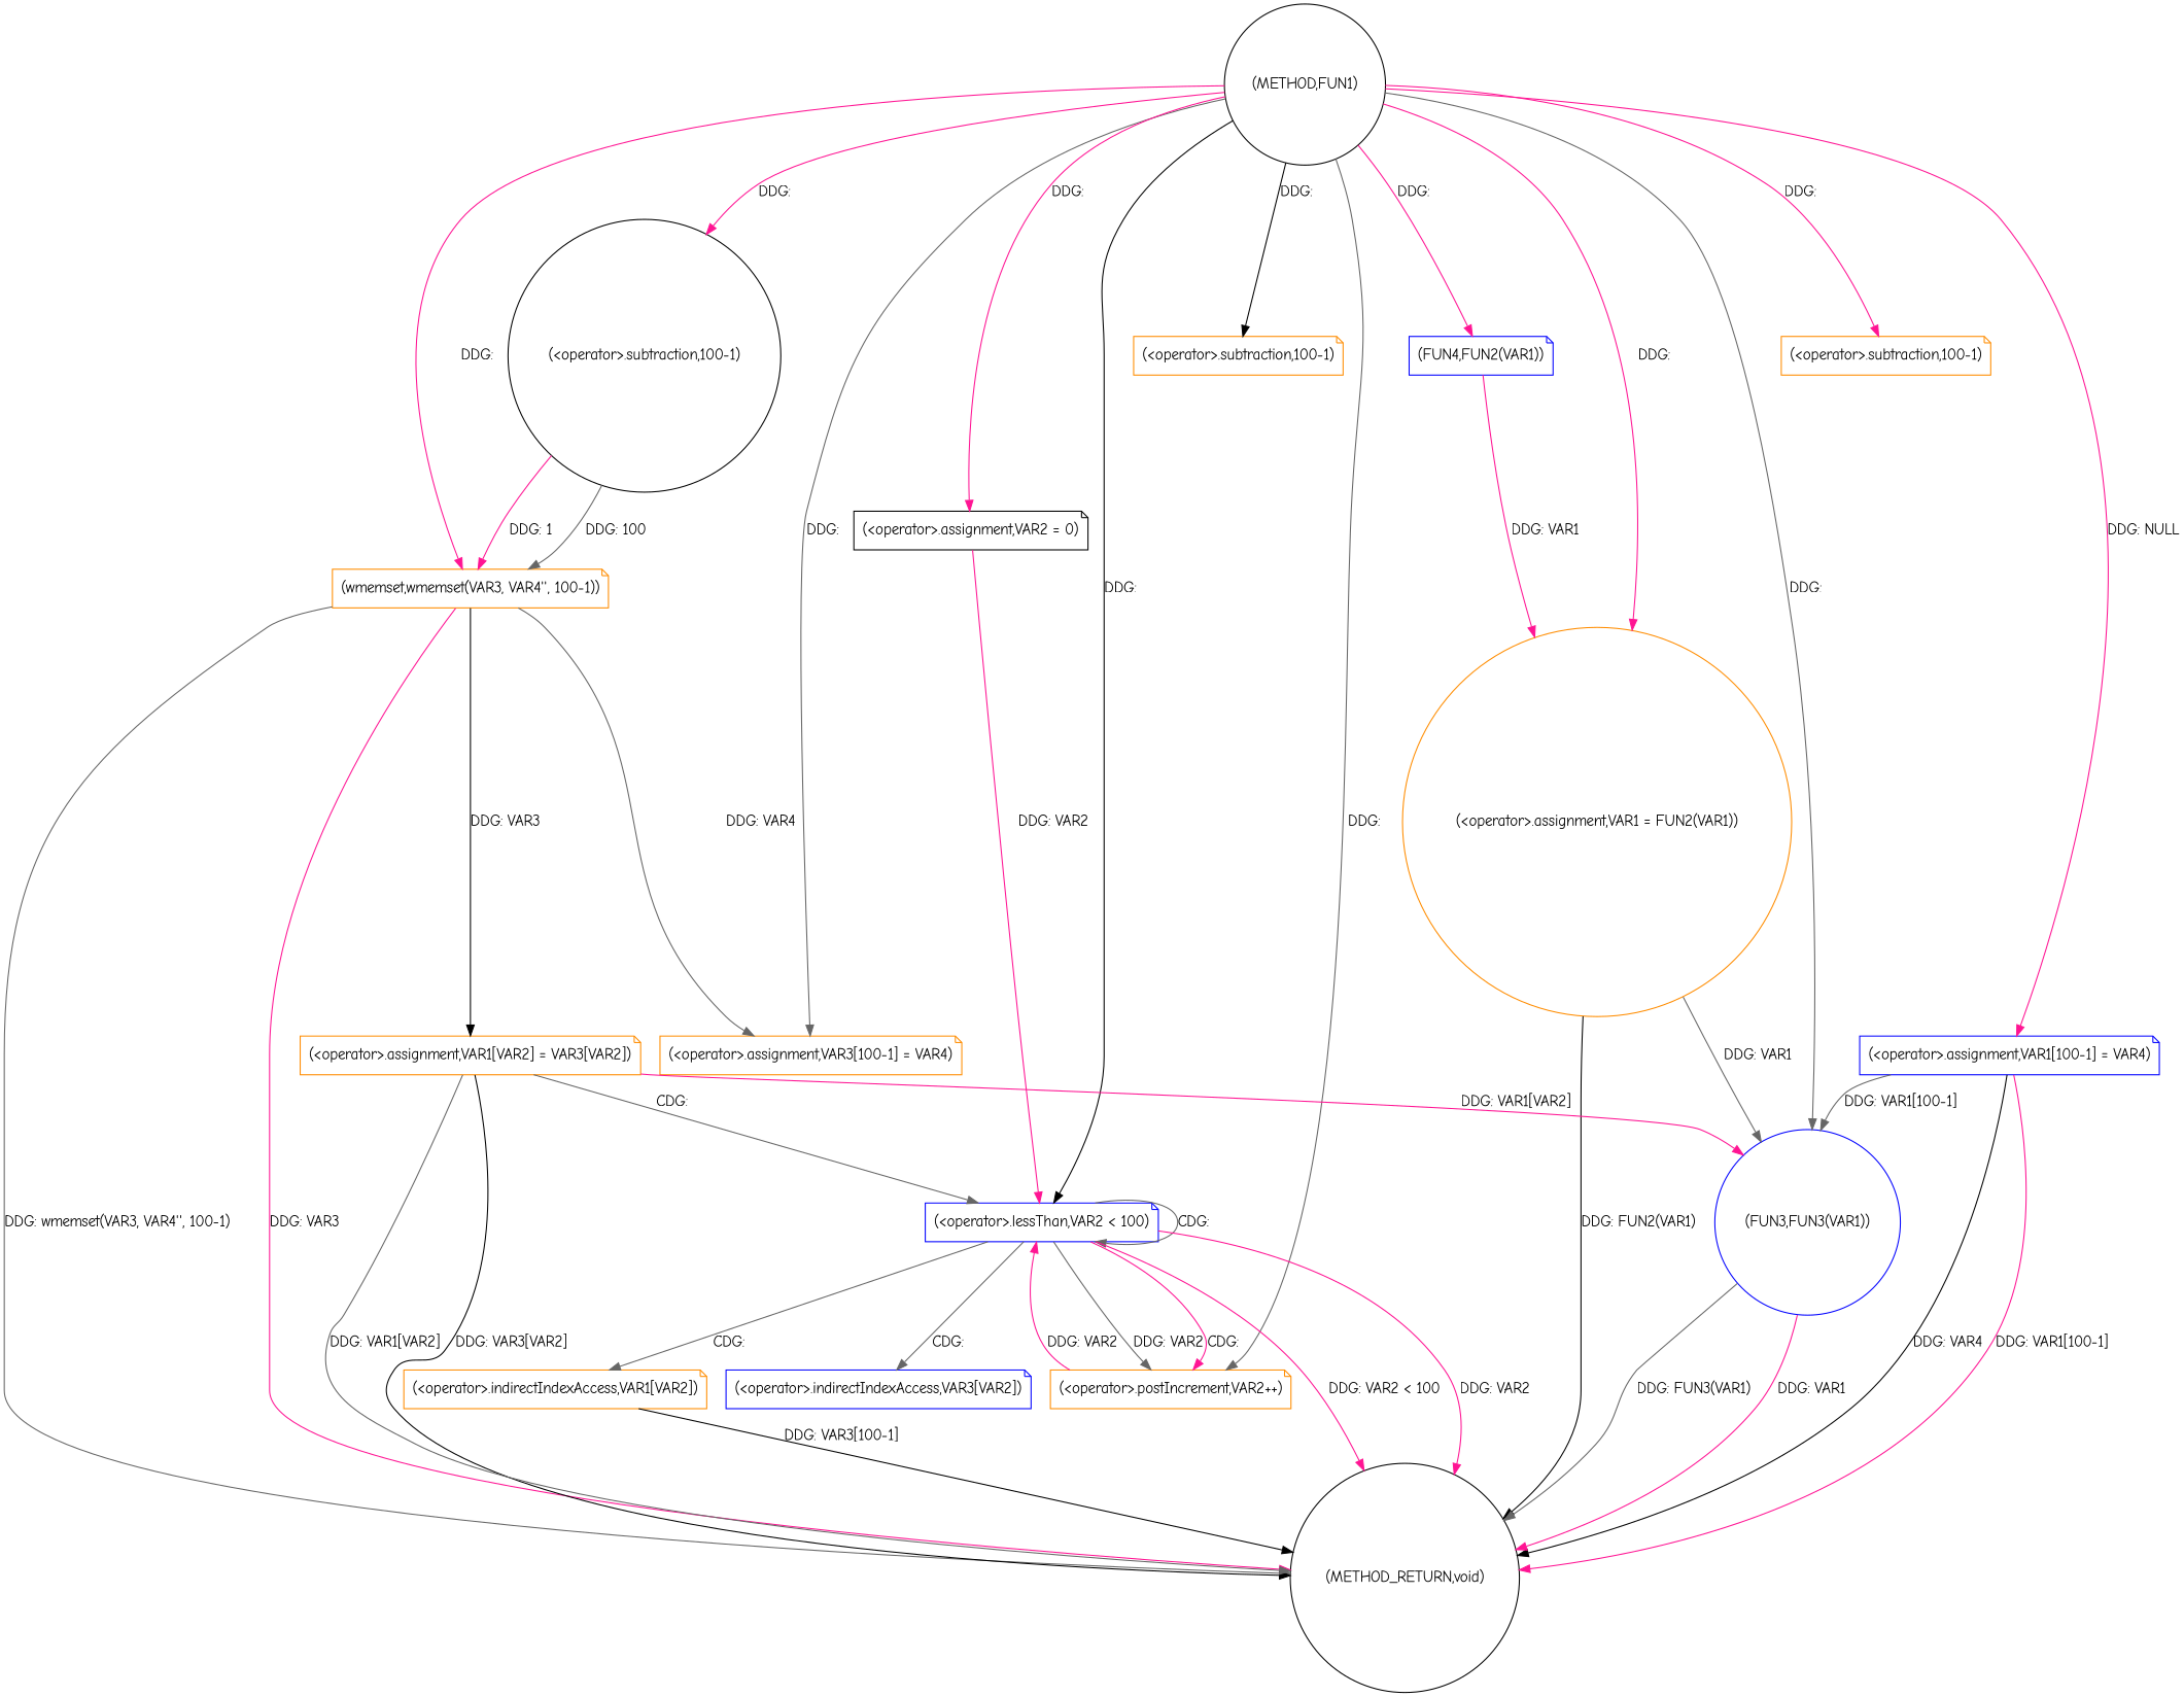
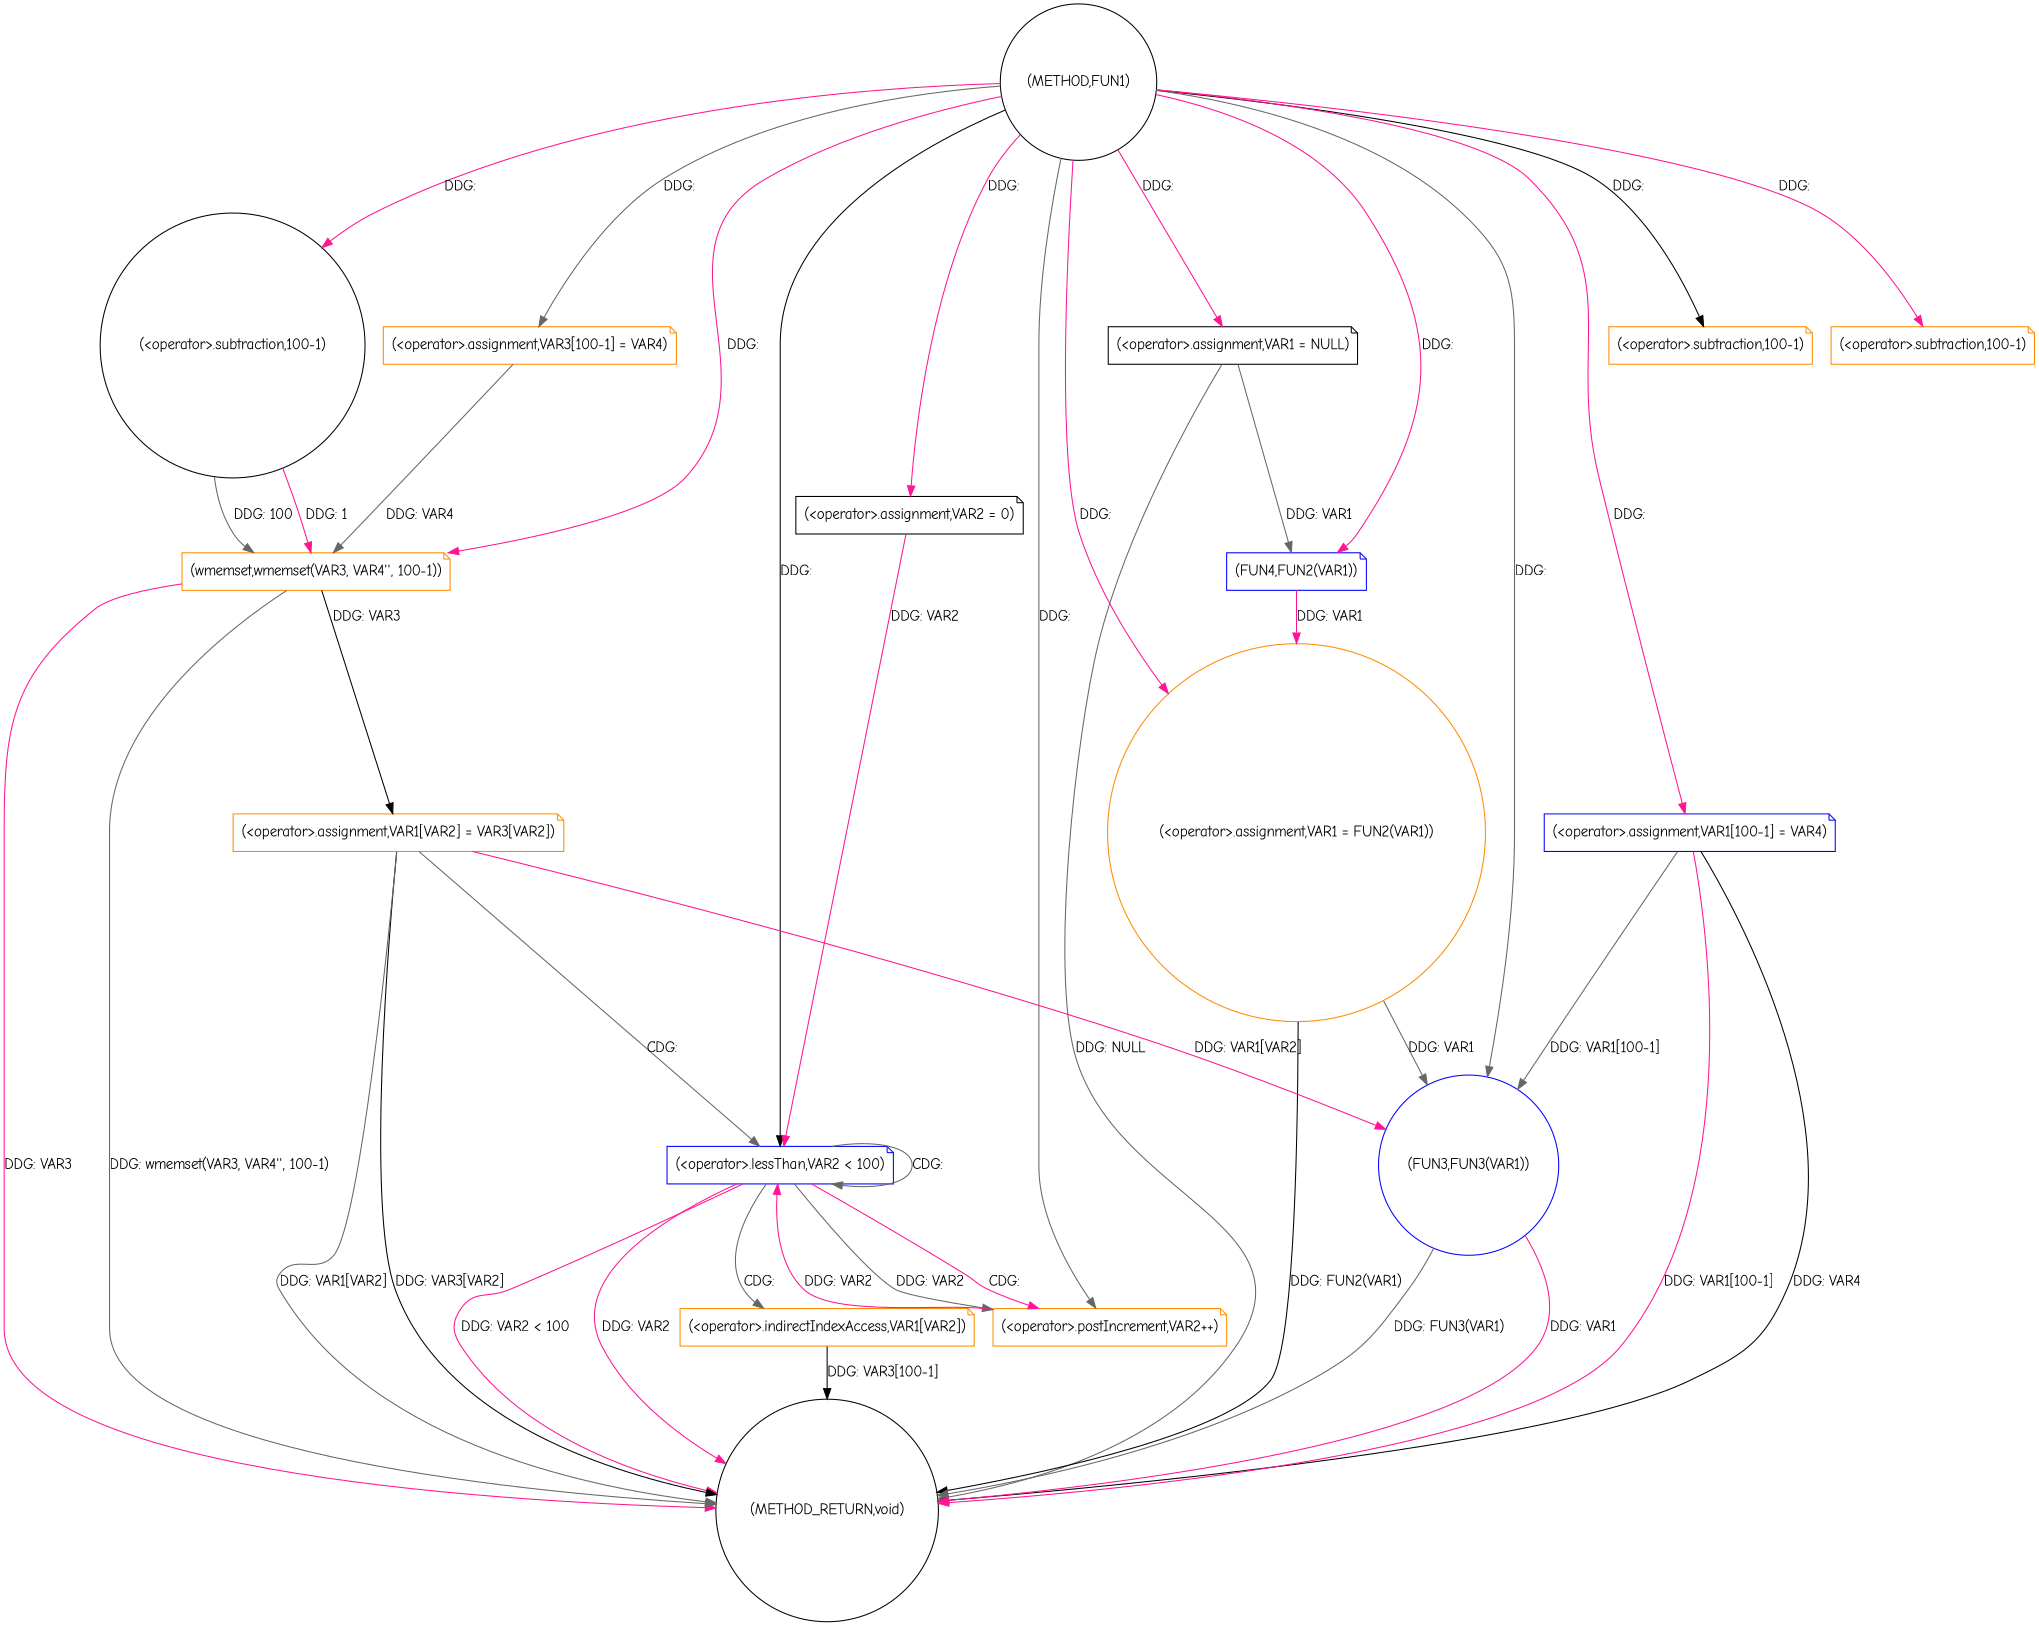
  digraph {
    fontname="Comic Neue"
    node [color=darkorange fontname="Comic Neue" shape=note]
    edge [color=deeppink fontname="Comic Neue"]
    n1 [color=black label="(METHOD,FUN1)" shape=circle]
+   n2 [color=black label="(<operator>.assignment,VAR1 = NULL)"]
    n3 [label="(<operator>.assignment,VAR1 = FUN2(VAR1))" shape=circle]
    n4 [color=blue label="(FUN4,FUN2(VAR1))"]
    n5 [label="(wmemset,wmemset(VAR3, VAR4'', 100-1))"]
    n6 [color=black label="(<operator>.subtraction,100-1)" shape=circle]
    n7 [label="(<operator>.assignment,VAR3[100-1] = VAR4)"]
    n8 [label="(<operator>.subtraction,100-1)"]
    n9 [color=black label="(<operator>.assignment,VAR2 = 0)"]
    n10 [color=blue label="(<operator>.lessThan,VAR2 < 100)"]
    n11 [label="(<operator>.postIncrement,VAR2++)"]
    n12 [color=blue label="(<operator>.assignment,VAR1[100-1] = VAR4)"]
    n13 [label="(<operator>.subtraction,100-1)"]
    n14 [color=blue label="(FUN3,FUN3(VAR1))" shape=circle]
    n15 [color=black label="(METHOD_RETURN,void)" shape=circle]
    n16 [label="(<operator>.assignment,VAR1[VAR2] = VAR3[VAR2])"]
    n17 [label="(<operator>.indirectIndexAccess,VAR1[VAR2])"]
-   n18 [color=blue label="(<operator>.indirectIndexAccess,VAR3[VAR2])"]
+   n1 -> n2 [label="DDG: "]
    n1 -> n3 [label="DDG: "]
    n1 -> n4 [label="DDG: "]
    n1 -> n5 [label="DDG: "]
    n1 -> n6 [label="DDG: "]
    n1 -> n7 [color=gray40 label="DDG: "]
    n1 -> n8 [color=black label="DDG: "]
    n1 -> n9 [label="DDG: "]
    n1 -> n10 [color=black label="DDG: "]
    n1 -> n11 [color=gray40 label="DDG: "]
-   n1 -> n12 [label="DDG: NULL"]
+   n1 -> n12 [label="DDG: "]
    n1 -> n13 [label="DDG: "]
    n1 -> n14 [color=gray40 label="DDG: "]
+   n2 -> n4 [color=gray40 label="DDG: VAR1"]
+   n2 -> n15 [color=gray40 label="DDG: NULL"]
    n3 -> n14 [color=gray40 label="DDG: VAR1"]
    n3 -> n15 [color=black label="DDG: FUN2(VAR1)"]
    n4 -> n3 [label="DDG: VAR1"]
-   n5 -> n7 [color=gray40 label="DDG: VAR4"]
+   n7 -> n5 [color=gray40 label="DDG: VAR4"]
    n5 -> n15 [label="DDG: VAR3"]
    n5 -> n15 [color=gray40 label="DDG: wmemset(VAR3, VAR4'', 100-1)"]
    n5 -> n16 [color=black label="DDG: VAR3"]
    n6 -> n5 [color=gray40 label="DDG: 100"]
    n6 -> n5 [label="DDG: 1"]
    n9 -> n10 [label="DDG: VAR2"]
    n10 -> n10 [color=gray40 label="CDG: "]
    n10 -> n11 [color=gray40 label="DDG: VAR2"]
    n10 -> n11 [label="CDG: "]
    n10 -> n15 [label="DDG: VAR2 < 100"]
    n10 -> n15 [label="DDG: VAR2"]
    n10 -> n17 [color=gray40 label="CDG: "]
-   n10 -> n18 [color=gray40 label="CDG: "]
    n11 -> n10 [label="DDG: VAR2"]
    n12 -> n14 [color=gray40 label="DDG: VAR1[100-1]"]
    n12 -> n15 [color=black label="DDG: VAR4"]
    n12 -> n15 [label="DDG: VAR1[100-1]"]
    n14 -> n15 [label="DDG: VAR1"]
    n14 -> n15 [color=gray40 label="DDG: FUN3(VAR1)"]
    n16 -> n10 [color=gray40 label="CDG: "]
    n16 -> n14 [label="DDG: VAR1[VAR2]"]
    n16 -> n15 [color=black label="DDG: VAR3[VAR2]"]
    n16 -> n15 [color=gray40 label="DDG: VAR1[VAR2]"]
    n17 -> n15 [color=black label="DDG: VAR3[100-1]"]
  }
